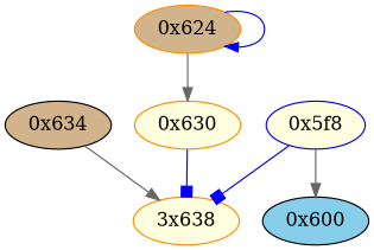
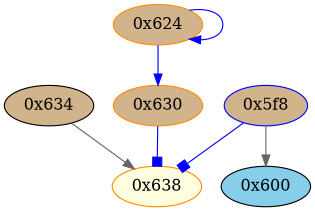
  digraph {
    node [color=darkorange fillcolor=tan style=filled]
    edge [arrowhead=normal color=blue]
-   "0x630" [fillcolor=lightyellow opcode="[u'b']"]
-   "0x638" [fillcolor=lightyellow opcode="[u'push', u'mov', u'ldr', u'add', u'bl', u'mov', u'pop']" label="3x638"]
+   "0x630" [opcode="[u'b']"]
+   "0x638" [fillcolor=lightyellow opcode="[u'push', u'mov', u'ldr', u'add', u'bl', u'mov', u'pop']"]
    "0x624" [opcode="[u'add', u'sub', u'b']"]
    "0x634" [color=black opcode="[u'mov']"]
    "0x600" [color=black fillcolor=skyblue opcode="[u'sub', u'sub', u'umull', u'and', u'lsr', u'rrx', u'add', u'sub', u'mov']"]
-   "0x5f8" [color=blue fillcolor=lightyellow opcode="[u'cmp', u'b']"]
+   "0x5f8" [color=blue opcode="[u'cmp', u'b']"]
    "0x630" -> "0x638" [arrowhead=box]
-   "0x624" -> "0x630" [color=gray40]
+   "0x624" -> "0x630"
    "0x624" -> "0x624"
    "0x634" -> "0x638" [color=gray40]
    "0x5f8" -> "0x638" [arrowhead=box]
    "0x5f8" -> "0x600" [color=gray40]
  }
